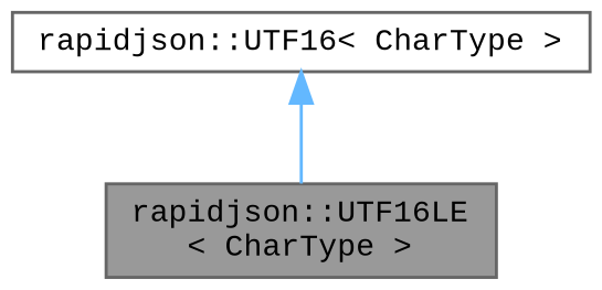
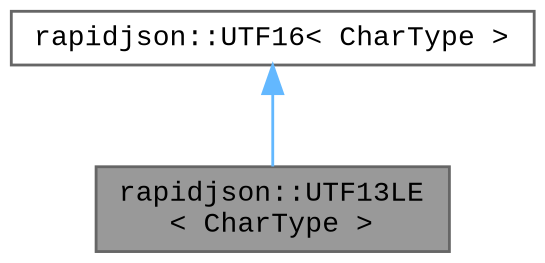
  digraph {
    fontname="Liberation Mono"
    node [color=gray40 fontname="Liberation Mono" fontsize=10 shape=box style=filled]
-   n1 [fillcolor=grey60 fontcolor=black height=0.2 label="rapidjson::UTF16LE\l\< CharType \>" width=0.4]
+   n1 [fillcolor=grey60 fontcolor=black height=0.2 label="rapidjson::UTF13LE\l\< CharType \>" width=0.4]
    n2 [fillcolor=white height=0.2 label="rapidjson::UTF16\< CharType \>" width=0.4]
    n2 -> n1 [color=steelblue1 dir=back fontname="Liberation Mono" fontsize=10 labelfontname=Helvetica labelfontsize=10 style=solid]
  }
